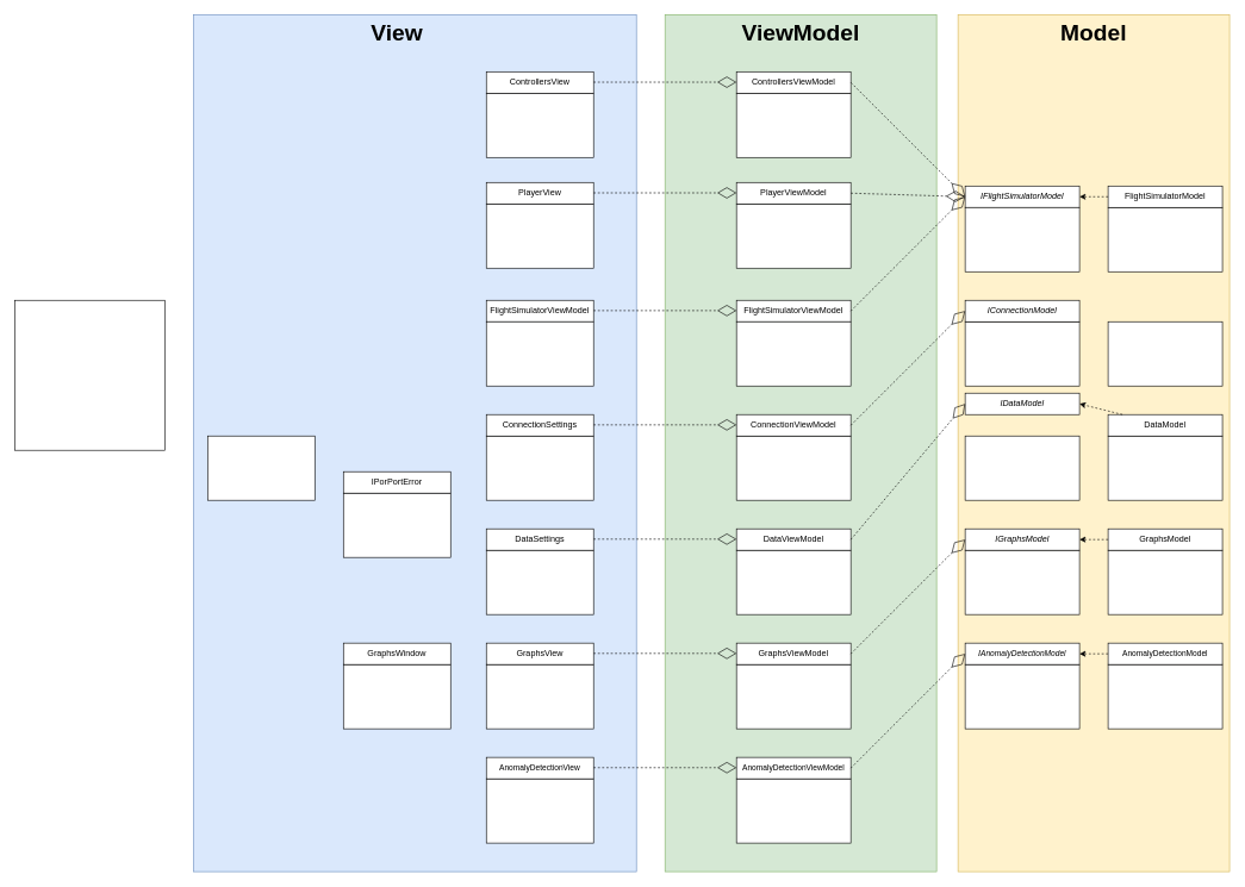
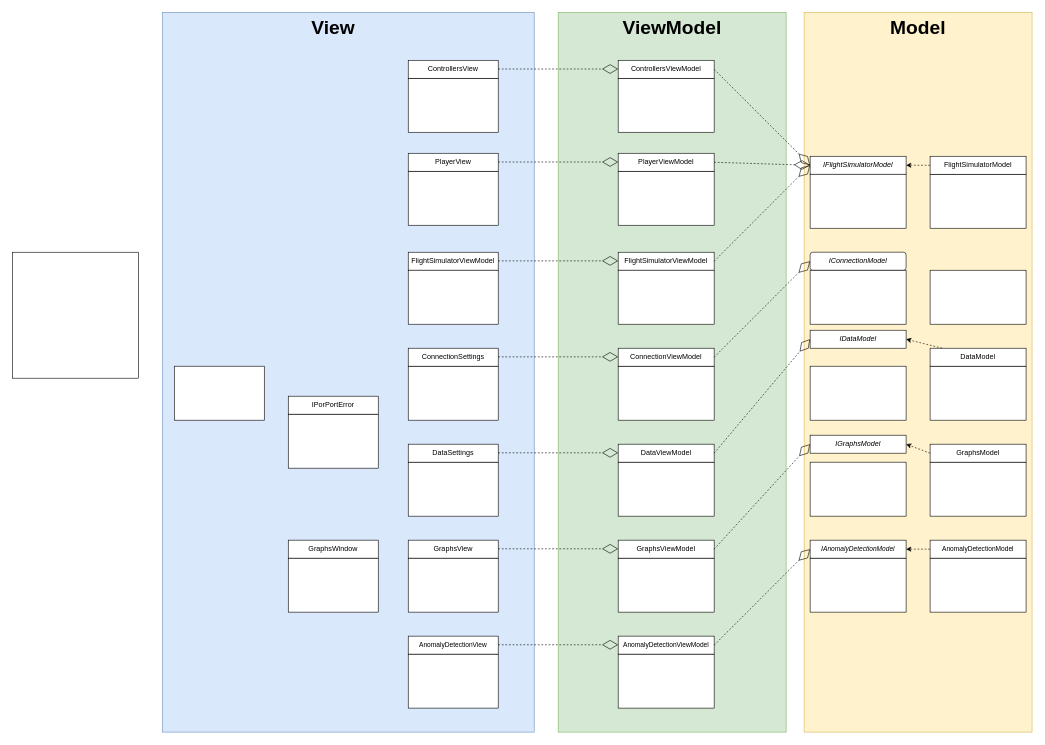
  <mxCell id="0" />
  <mxCell id="1" parent="0" />
  <mxCell id="2" value="" style="rounded=0;whiteSpace=wrap;html=1;fontSize=11;labelBackgroundColor=none;labelBorderColor=none;strokeColor=#82b366;fillColor=#d5e8d4;" vertex="1" parent="1"><mxGeometry x="930" y="20" width="380" height="1200" as="geometry" /></mxCell>
  <mxCell id="3" value="" style="rounded=0;whiteSpace=wrap;html=1;fontSize=11;labelBackgroundColor=none;labelBorderColor=none;fillColor=#dae8fc;strokeColor=#6c8ebf;" vertex="1" parent="1"><mxGeometry x="270" y="20" width="620" height="1200" as="geometry" /></mxCell>
  <mxCell id="4" value="" style="rounded=0;whiteSpace=wrap;html=1;fontSize=11;labelBackgroundColor=none;labelBorderColor=none;strokeColor=#d6b656;fillColor=#fff2cc;" vertex="1" parent="1"><mxGeometry x="1340" y="20" width="380" height="1200" as="geometry" /></mxCell>
  <mxCell id="5" value="&lt;i&gt;IFlightSimulatorModel&lt;/i&gt;" style="rounded=0;whiteSpace=wrap;html=1;" vertex="1" parent="1"><mxGeometry x="1350" y="260" width="160" height="30" as="geometry" /></mxCell>
  <mxCell id="6" value="" style="rounded=0;whiteSpace=wrap;html=1;" vertex="1" parent="1"><mxGeometry x="1350" y="290" width="160" height="90" as="geometry" /></mxCell>
  <mxCell id="7" value="" style="rounded=0;whiteSpace=wrap;html=1;" vertex="1" parent="1"><mxGeometry x="1550" y="290" width="160" height="90" as="geometry" /></mxCell>
  <mxCell id="8" value="FlightSimulatorModel" style="rounded=0;whiteSpace=wrap;html=1;" vertex="1" parent="1"><mxGeometry x="1550" y="260" width="160" height="30" as="geometry" /></mxCell>
  <mxCell id="9" value="" style="rounded=0;whiteSpace=wrap;html=1;" vertex="1" parent="1"><mxGeometry x="1350" y="450" width="160" height="90" as="geometry" /></mxCell>
  <mxCell id="10" value="" style="rounded=0;whiteSpace=wrap;html=1;" vertex="1" parent="1"><mxGeometry x="1550" y="450" width="160" height="90" as="geometry" /></mxCell>
- <mxCell id="11" value="&lt;i&gt;IConnectionModel&lt;/i&gt;" style="rounded=0;whiteSpace=wrap;html=1;" vertex="1" parent="1"><mxGeometry x="1350" y="420" width="160" height="30" as="geometry" /></mxCell>
+ <mxCell id="11" value="&lt;i&gt;IConnectionModel&lt;/i&gt;" style="whiteSpace=wrap;html=1;rounded=1;" vertex="1" parent="1"><mxGeometry x="1350" y="420" width="160" height="30" as="geometry" /></mxCell>
  <mxCell id="12" value="" style="rounded=0;whiteSpace=wrap;html=1;" vertex="1" parent="1"><mxGeometry x="1550" y="610" width="160" height="90" as="geometry" /></mxCell>
  <mxCell id="13" value="" style="rounded=0;whiteSpace=wrap;html=1;" vertex="1" parent="1"><mxGeometry x="1350" y="610" width="160" height="90" as="geometry" /></mxCell>
  <mxCell id="14" value="&lt;i&gt;IDataModel&lt;/i&gt;" style="rounded=0;whiteSpace=wrap;html=1;" vertex="1" parent="1"><mxGeometry x="1350" y="550" width="160" height="30" as="geometry" /></mxCell>
  <mxCell id="15" value="DataModel" style="rounded=0;whiteSpace=wrap;html=1;" vertex="1" parent="1"><mxGeometry x="1550" y="580" width="160" height="30" as="geometry" /></mxCell>
  <mxCell id="16" value="" style="rounded=0;whiteSpace=wrap;html=1;" vertex="1" parent="1"><mxGeometry x="1550" y="770" width="160" height="90" as="geometry" /></mxCell>
  <mxCell id="17" value="GraphsModel" style="rounded=0;whiteSpace=wrap;html=1;" vertex="1" parent="1"><mxGeometry x="1550" y="740" width="160" height="30" as="geometry" /></mxCell>
  <mxCell id="18" value="" style="rounded=0;whiteSpace=wrap;html=1;" vertex="1" parent="1"><mxGeometry x="1550" y="930" width="160" height="90" as="geometry" /></mxCell>
  <mxCell id="19" value="&lt;font style=&quot;font-size: 11px&quot;&gt;AnomalyDetectionModel&lt;/font&gt;" style="rounded=0;whiteSpace=wrap;html=1;" vertex="1" parent="1"><mxGeometry x="1550" y="900" width="160" height="30" as="geometry" /></mxCell>
  <mxCell id="20" value="" style="rounded=0;whiteSpace=wrap;html=1;" vertex="1" parent="1"><mxGeometry x="1350" y="930" width="160" height="90" as="geometry" /></mxCell>
  <mxCell id="21" value="&lt;i&gt;I&lt;span style=&quot;font-size: 11px&quot;&gt;AnomalyDetectionModel&lt;/span&gt;&lt;/i&gt;" style="rounded=0;whiteSpace=wrap;html=1;" vertex="1" parent="1"><mxGeometry x="1350" y="900" width="160" height="30" as="geometry" /></mxCell>
  <mxCell id="22" value="FlightSimulatorViewModel" style="rounded=0;whiteSpace=wrap;html=1;" vertex="1" parent="1"><mxGeometry x="1030" y="420" width="160" height="30" as="geometry" /></mxCell>
  <mxCell id="23" value="" style="rounded=0;whiteSpace=wrap;html=1;" vertex="1" parent="1"><mxGeometry x="1030" y="450" width="160" height="90" as="geometry" /></mxCell>
  <mxCell id="24" value="" style="rounded=0;whiteSpace=wrap;html=1;" vertex="1" parent="1"><mxGeometry x="1030" y="610" width="160" height="90" as="geometry" /></mxCell>
  <mxCell id="25" value="ConnectionViewModel" style="rounded=0;whiteSpace=wrap;html=1;" vertex="1" parent="1"><mxGeometry x="1030" y="580" width="160" height="30" as="geometry" /></mxCell>
  <mxCell id="26" value="" style="rounded=0;whiteSpace=wrap;html=1;" vertex="1" parent="1"><mxGeometry x="1030" y="770" width="160" height="90" as="geometry" /></mxCell>
  <mxCell id="27" value="DataViewModel" style="rounded=0;whiteSpace=wrap;html=1;" vertex="1" parent="1"><mxGeometry x="1030" y="740" width="160" height="30" as="geometry" /></mxCell>
  <mxCell id="28" value="" style="rounded=0;whiteSpace=wrap;html=1;" vertex="1" parent="1"><mxGeometry x="1030" y="930" width="160" height="90" as="geometry" /></mxCell>
  <mxCell id="29" value="GraphsViewModel" style="rounded=0;whiteSpace=wrap;html=1;" vertex="1" parent="1"><mxGeometry x="1030" y="900" width="160" height="30" as="geometry" /></mxCell>
  <mxCell id="30" value="" style="rounded=0;whiteSpace=wrap;html=1;" vertex="1" parent="1"><mxGeometry x="1030" y="1090" width="160" height="90" as="geometry" /></mxCell>
  <mxCell id="31" value="AnomalyDetectionViewModel" style="rounded=0;whiteSpace=wrap;html=1;fontSize=11;" vertex="1" parent="1"><mxGeometry x="1030" y="1060" width="160" height="30" as="geometry" /></mxCell>
  <mxCell id="32" value="" style="rounded=0;whiteSpace=wrap;html=1;" vertex="1" parent="1"><mxGeometry x="1030" y="285" width="160" height="90" as="geometry" /></mxCell>
  <mxCell id="33" value="PlayerViewModel" style="rounded=0;whiteSpace=wrap;html=1;" vertex="1" parent="1"><mxGeometry x="1030" y="255" width="160" height="30" as="geometry" /></mxCell>
  <mxCell id="34" value="" style="rounded=0;whiteSpace=wrap;html=1;" vertex="1" parent="1"><mxGeometry x="1030" y="130" width="160" height="90" as="geometry" /></mxCell>
  <mxCell id="35" value="ControllersViewModel" style="rounded=0;whiteSpace=wrap;html=1;" vertex="1" parent="1"><mxGeometry x="1030" y="100" width="160" height="30" as="geometry" /></mxCell>
  <mxCell id="36" value="FlightSimulatorViewModel" style="rounded=0;whiteSpace=wrap;html=1;" vertex="1" parent="1"><mxGeometry x="680" y="420" width="150" height="30" as="geometry" /></mxCell>
  <mxCell id="37" value="" style="rounded=0;whiteSpace=wrap;html=1;" vertex="1" parent="1"><mxGeometry x="680" y="450" width="150" height="90" as="geometry" /></mxCell>
  <mxCell id="38" value="" style="rounded=0;whiteSpace=wrap;html=1;" vertex="1" parent="1"><mxGeometry x="680" y="610" width="150" height="90" as="geometry" /></mxCell>
  <mxCell id="39" value="ConnectionSettings" style="rounded=0;whiteSpace=wrap;html=1;" vertex="1" parent="1"><mxGeometry x="680" y="580" width="150" height="30" as="geometry" /></mxCell>
  <mxCell id="40" value="" style="rounded=0;whiteSpace=wrap;html=1;" vertex="1" parent="1"><mxGeometry x="680" y="770" width="150" height="90" as="geometry" /></mxCell>
  <mxCell id="41" value="DataSettings" style="rounded=0;whiteSpace=wrap;html=1;" vertex="1" parent="1"><mxGeometry x="680" y="740" width="150" height="30" as="geometry" /></mxCell>
  <mxCell id="42" value="" style="rounded=0;whiteSpace=wrap;html=1;" vertex="1" parent="1"><mxGeometry x="680" y="930" width="150" height="90" as="geometry" /></mxCell>
  <mxCell id="43" value="GraphsView" style="rounded=0;whiteSpace=wrap;html=1;" vertex="1" parent="1"><mxGeometry x="680" y="900" width="150" height="30" as="geometry" /></mxCell>
  <mxCell id="44" value="" style="rounded=0;whiteSpace=wrap;html=1;" vertex="1" parent="1"><mxGeometry x="680" y="1090" width="150" height="90" as="geometry" /></mxCell>
  <mxCell id="45" value="AnomalyDetectionView" style="rounded=0;whiteSpace=wrap;html=1;fontSize=11;" vertex="1" parent="1"><mxGeometry x="680" y="1060" width="150" height="30" as="geometry" /></mxCell>
  <mxCell id="46" value="" style="rounded=0;whiteSpace=wrap;html=1;" vertex="1" parent="1"><mxGeometry x="680" y="285" width="150" height="90" as="geometry" /></mxCell>
  <mxCell id="47" value="PlayerView" style="rounded=0;whiteSpace=wrap;html=1;" vertex="1" parent="1"><mxGeometry x="680" y="255" width="150" height="30" as="geometry" /></mxCell>
  <mxCell id="48" value="" style="rounded=0;whiteSpace=wrap;html=1;" vertex="1" parent="1"><mxGeometry x="680" y="130" width="150" height="90" as="geometry" /></mxCell>
  <mxCell id="49" value="ControllersView" style="rounded=0;whiteSpace=wrap;html=1;" vertex="1" parent="1"><mxGeometry x="680" y="100" width="150" height="30" as="geometry" /></mxCell>
  <mxCell id="50" value="" style="rounded=0;whiteSpace=wrap;html=1;" vertex="1" parent="1"><mxGeometry x="480" y="930" width="150" height="90" as="geometry" /></mxCell>
  <mxCell id="51" value="GraphsWindow" style="rounded=0;whiteSpace=wrap;html=1;" vertex="1" parent="1"><mxGeometry x="480" y="900" width="150" height="30" as="geometry" /></mxCell>
  <mxCell id="52" value="" style="rounded=0;whiteSpace=wrap;html=1;" vertex="1" parent="1"><mxGeometry x="480" y="690" width="150" height="90" as="geometry" /></mxCell>
  <mxCell id="53" value="IPorPortError" style="rounded=0;whiteSpace=wrap;html=1;" vertex="1" parent="1"><mxGeometry x="480" y="660" width="150" height="30" as="geometry" /></mxCell>
  <mxCell id="54" value="&#10;&#10;&lt;img src=&quot;https://wiki.flightgear.org/w/images/6/62/FlightGear_logo.png&quot; alt=&quot;FlightGear logos - FlightGear wiki&quot;&gt;&#10;&#10;" style="rounded=0;whiteSpace=wrap;html=1;" vertex="1" parent="1"><mxGeometry x="20" y="420" width="210" height="210" as="geometry" /></mxCell>
  <mxCell id="55" value="" style="rounded=0;whiteSpace=wrap;html=1;" vertex="1" parent="1"><mxGeometry x="290" y="610" width="150" height="90" as="geometry" /></mxCell>
  <mxCell id="56" value="" style="endArrow=classic;html=1;fontSize=11;exitX=0;exitY=0.5;exitDx=0;exitDy=0;dashed=1;" edge="1" parent="1" source="8"><mxGeometry width="50" height="50" relative="1" as="geometry"><mxPoint x="1520" y="270" as="sourcePoint" /><mxPoint x="1510" y="275" as="targetPoint" /></mxGeometry></mxCell>
  <mxCell id="57" value="" style="endArrow=classic;html=1;fontSize=11;entryX=1;entryY=0.5;entryDx=0;entryDy=0;dashed=1;" edge="1" parent="1" source="15" target="14"><mxGeometry width="50" height="50" relative="1" as="geometry"><mxPoint x="1520" y="594.58" as="sourcePoint" /><mxPoint x="1560" y="594.58" as="targetPoint" /></mxGeometry></mxCell>
  <mxCell id="58" value="" style="endArrow=classic;html=1;fontSize=11;entryX=1;entryY=0.5;entryDx=0;entryDy=0;exitX=0;exitY=0.5;exitDx=0;exitDy=0;dashed=1;" edge="1" parent="1" source="17" target="61"><mxGeometry width="50" height="50" relative="1" as="geometry"><mxPoint x="1530" y="699.17" as="sourcePoint" /><mxPoint x="1570" y="699.17" as="targetPoint" /></mxGeometry></mxCell>
  <mxCell id="59" value="" style="endArrow=classic;html=1;fontSize=11;exitX=0;exitY=0.5;exitDx=0;exitDy=0;dashed=1;entryX=1;entryY=0.5;entryDx=0;entryDy=0;" edge="1" parent="1" source="19" target="21"><mxGeometry width="50" height="50" relative="1" as="geometry"><mxPoint x="1540" y="940" as="sourcePoint" /><mxPoint x="1480" y="960" as="targetPoint" /></mxGeometry></mxCell>
  <mxCell id="60" value="" style="rounded=0;whiteSpace=wrap;html=1;" vertex="1" parent="1"><mxGeometry x="1350" y="770" width="160" height="90" as="geometry" /></mxCell>
- <mxCell id="61" value="&lt;i&gt;IGraphsModel&lt;/i&gt;" style="rounded=0;whiteSpace=wrap;html=1;" vertex="1" parent="1"><mxGeometry x="1350" y="740" width="160" height="30" as="geometry" /></mxCell>
+ <mxCell id="61" value="&lt;i&gt;IGraphsModel&lt;/i&gt;" style="rounded=0;whiteSpace=wrap;html=1;" vertex="1" parent="1"><mxGeometry x="1350" y="725" width="160" height="30" as="geometry" /></mxCell>
  <mxCell id="62" value="&lt;font style=&quot;font-size: 32px;&quot;&gt;&lt;b style=&quot;font-size: 32px;&quot;&gt;Model&lt;/b&gt;&lt;/font&gt;" style="text;html=1;strokeColor=none;align=center;verticalAlign=middle;whiteSpace=wrap;rounded=0;labelBackgroundColor=none;fontSize=32;fontColor=#000000;" vertex="1" parent="1"><mxGeometry x="1470" y="20" width="120" height="50" as="geometry" /></mxCell>
  <mxCell id="63" value="&lt;font style=&quot;font-size: 32px&quot;&gt;&lt;b style=&quot;font-size: 32px&quot;&gt;ViewModel&lt;/b&gt;&lt;/font&gt;" style="text;html=1;strokeColor=none;align=center;verticalAlign=middle;whiteSpace=wrap;rounded=0;labelBackgroundColor=none;fontSize=32;fontColor=#000000;" vertex="1" parent="1"><mxGeometry x="1030" y="20" width="180" height="50" as="geometry" /></mxCell>
  <mxCell id="64" value="&lt;font style=&quot;font-size: 32px&quot;&gt;&lt;b style=&quot;font-size: 32px&quot;&gt;View&lt;/b&gt;&lt;/font&gt;" style="text;html=1;strokeColor=none;align=center;verticalAlign=middle;whiteSpace=wrap;rounded=0;labelBackgroundColor=none;fontSize=32;fontColor=#000000;" vertex="1" parent="1"><mxGeometry x="465" y="20" width="180" height="50" as="geometry" /></mxCell>
  <mxCell id="65" value="" style="endArrow=diamondThin;endFill=0;endSize=24;html=1;dashed=1;fontFamily=Tahoma;fontSize=32;fontColor=#000000;exitX=1;exitY=0.5;exitDx=0;exitDy=0;entryX=0;entryY=0.5;entryDx=0;entryDy=0;" edge="1" parent="1" source="31" target="21"><mxGeometry width="160" relative="1" as="geometry"><mxPoint x="1210" y="950" as="sourcePoint" /><mxPoint x="1370" y="950" as="targetPoint" /></mxGeometry></mxCell>
  <mxCell id="66" value="" style="endArrow=diamondThin;endFill=0;endSize=24;html=1;dashed=1;fontFamily=Tahoma;fontSize=32;fontColor=#000000;exitX=1;exitY=0.5;exitDx=0;exitDy=0;entryX=0;entryY=0.5;entryDx=0;entryDy=0;" edge="1" parent="1" source="29" target="61"><mxGeometry width="160" relative="1" as="geometry"><mxPoint x="1200" y="1085" as="sourcePoint" /><mxPoint x="1360" y="925" as="targetPoint" /></mxGeometry></mxCell>
  <mxCell id="67" value="" style="endArrow=diamondThin;endFill=0;endSize=24;html=1;dashed=1;fontFamily=Tahoma;fontSize=32;fontColor=#000000;exitX=1;exitY=0.5;exitDx=0;exitDy=0;entryX=0;entryY=0.5;entryDx=0;entryDy=0;" edge="1" parent="1" source="27" target="14"><mxGeometry width="160" relative="1" as="geometry"><mxPoint x="1200" y="925" as="sourcePoint" /><mxPoint x="1360" y="765" as="targetPoint" /></mxGeometry></mxCell>
  <mxCell id="68" value="" style="endArrow=diamondThin;endFill=0;endSize=24;html=1;dashed=1;fontFamily=Tahoma;fontSize=32;fontColor=#000000;exitX=1;exitY=0.5;exitDx=0;exitDy=0;entryX=0;entryY=0.5;entryDx=0;entryDy=0;" edge="1" parent="1" source="25" target="11"><mxGeometry width="160" relative="1" as="geometry"><mxPoint x="1200" y="765" as="sourcePoint" /><mxPoint x="1360" y="605" as="targetPoint" /></mxGeometry></mxCell>
  <mxCell id="69" value="" style="endArrow=diamondThin;endFill=0;endSize=24;html=1;dashed=1;fontFamily=Tahoma;fontSize=32;fontColor=#000000;exitX=1;exitY=0.5;exitDx=0;exitDy=0;entryX=0;entryY=0.5;entryDx=0;entryDy=0;" edge="1" parent="1" source="22" target="5"><mxGeometry width="160" relative="1" as="geometry"><mxPoint x="1200" y="605" as="sourcePoint" /><mxPoint x="1360" y="445" as="targetPoint" /></mxGeometry></mxCell>
  <mxCell id="70" value="" style="endArrow=diamondThin;endFill=0;endSize=24;html=1;dashed=1;fontFamily=Tahoma;fontSize=32;fontColor=#000000;entryX=0;entryY=0.5;entryDx=0;entryDy=0;exitX=1;exitY=0.5;exitDx=0;exitDy=0;" edge="1" parent="1" source="33" target="5"><mxGeometry width="160" relative="1" as="geometry"><mxPoint x="1200" y="445" as="sourcePoint" /><mxPoint x="1360" y="285" as="targetPoint" /></mxGeometry></mxCell>
  <mxCell id="71" value="" style="endArrow=diamondThin;endFill=0;endSize=24;html=1;dashed=1;fontFamily=Tahoma;fontSize=32;fontColor=#000000;entryX=0;entryY=0.5;entryDx=0;entryDy=0;exitX=1;exitY=0.5;exitDx=0;exitDy=0;" edge="1" parent="1" source="35" target="5"><mxGeometry width="160" relative="1" as="geometry"><mxPoint x="1200" y="280" as="sourcePoint" /><mxPoint x="1360" y="285" as="targetPoint" /></mxGeometry></mxCell>
  <mxCell id="72" value="" style="endArrow=diamondThin;endFill=0;endSize=24;html=1;dashed=1;fontFamily=Tahoma;fontSize=32;fontColor=#000000;exitX=1;exitY=0.5;exitDx=0;exitDy=0;entryX=0;entryY=0.5;entryDx=0;entryDy=0;" edge="1" parent="1"><mxGeometry width="160" relative="1" as="geometry"><mxPoint x="830" y="114.58" as="sourcePoint" /><mxPoint x="1030" y="114.58" as="targetPoint" /></mxGeometry></mxCell>
  <mxCell id="73" value="" style="endArrow=diamondThin;endFill=0;endSize=24;html=1;dashed=1;fontFamily=Tahoma;fontSize=32;fontColor=#000000;exitX=1;exitY=0.5;exitDx=0;exitDy=0;entryX=0;entryY=0.5;entryDx=0;entryDy=0;" edge="1" parent="1"><mxGeometry width="160" relative="1" as="geometry"><mxPoint x="830" y="269.58" as="sourcePoint" /><mxPoint x="1030" y="269.58" as="targetPoint" /></mxGeometry></mxCell>
  <mxCell id="74" value="" style="endArrow=diamondThin;endFill=0;endSize=24;html=1;dashed=1;fontFamily=Tahoma;fontSize=32;fontColor=#000000;exitX=1;exitY=0.5;exitDx=0;exitDy=0;entryX=0;entryY=0.5;entryDx=0;entryDy=0;" edge="1" parent="1"><mxGeometry width="160" relative="1" as="geometry"><mxPoint x="830" y="434.41" as="sourcePoint" /><mxPoint x="1030" y="434.41" as="targetPoint" /></mxGeometry></mxCell>
  <mxCell id="75" value="" style="endArrow=diamondThin;endFill=0;endSize=24;html=1;dashed=1;fontFamily=Tahoma;fontSize=32;fontColor=#000000;exitX=1;exitY=0.5;exitDx=0;exitDy=0;entryX=0;entryY=0.5;entryDx=0;entryDy=0;" edge="1" parent="1"><mxGeometry width="160" relative="1" as="geometry"><mxPoint x="830" y="594.41" as="sourcePoint" /><mxPoint x="1030" y="594.41" as="targetPoint" /></mxGeometry></mxCell>
  <mxCell id="76" value="" style="endArrow=diamondThin;endFill=0;endSize=24;html=1;dashed=1;fontFamily=Tahoma;fontSize=32;fontColor=#000000;exitX=1;exitY=0.5;exitDx=0;exitDy=0;entryX=0;entryY=0.5;entryDx=0;entryDy=0;" edge="1" parent="1"><mxGeometry width="160" relative="1" as="geometry"><mxPoint x="830" y="754.41" as="sourcePoint" /><mxPoint x="1030" y="754.41" as="targetPoint" /></mxGeometry></mxCell>
  <mxCell id="77" value="" style="endArrow=diamondThin;endFill=0;endSize=24;html=1;dashed=1;fontFamily=Tahoma;fontSize=32;fontColor=#000000;exitX=1;exitY=0.5;exitDx=0;exitDy=0;entryX=0;entryY=0.5;entryDx=0;entryDy=0;" edge="1" parent="1"><mxGeometry width="160" relative="1" as="geometry"><mxPoint x="830" y="914.41" as="sourcePoint" /><mxPoint x="1030" y="914.41" as="targetPoint" /></mxGeometry></mxCell>
  <mxCell id="78" value="" style="endArrow=diamondThin;endFill=0;endSize=24;html=1;dashed=1;fontFamily=Tahoma;fontSize=32;fontColor=#000000;exitX=1;exitY=0.5;exitDx=0;exitDy=0;entryX=0;entryY=0.5;entryDx=0;entryDy=0;" edge="1" parent="1"><mxGeometry width="160" relative="1" as="geometry"><mxPoint x="830" y="1074.41" as="sourcePoint" /><mxPoint x="1030" y="1074.41" as="targetPoint" /></mxGeometry></mxCell>
